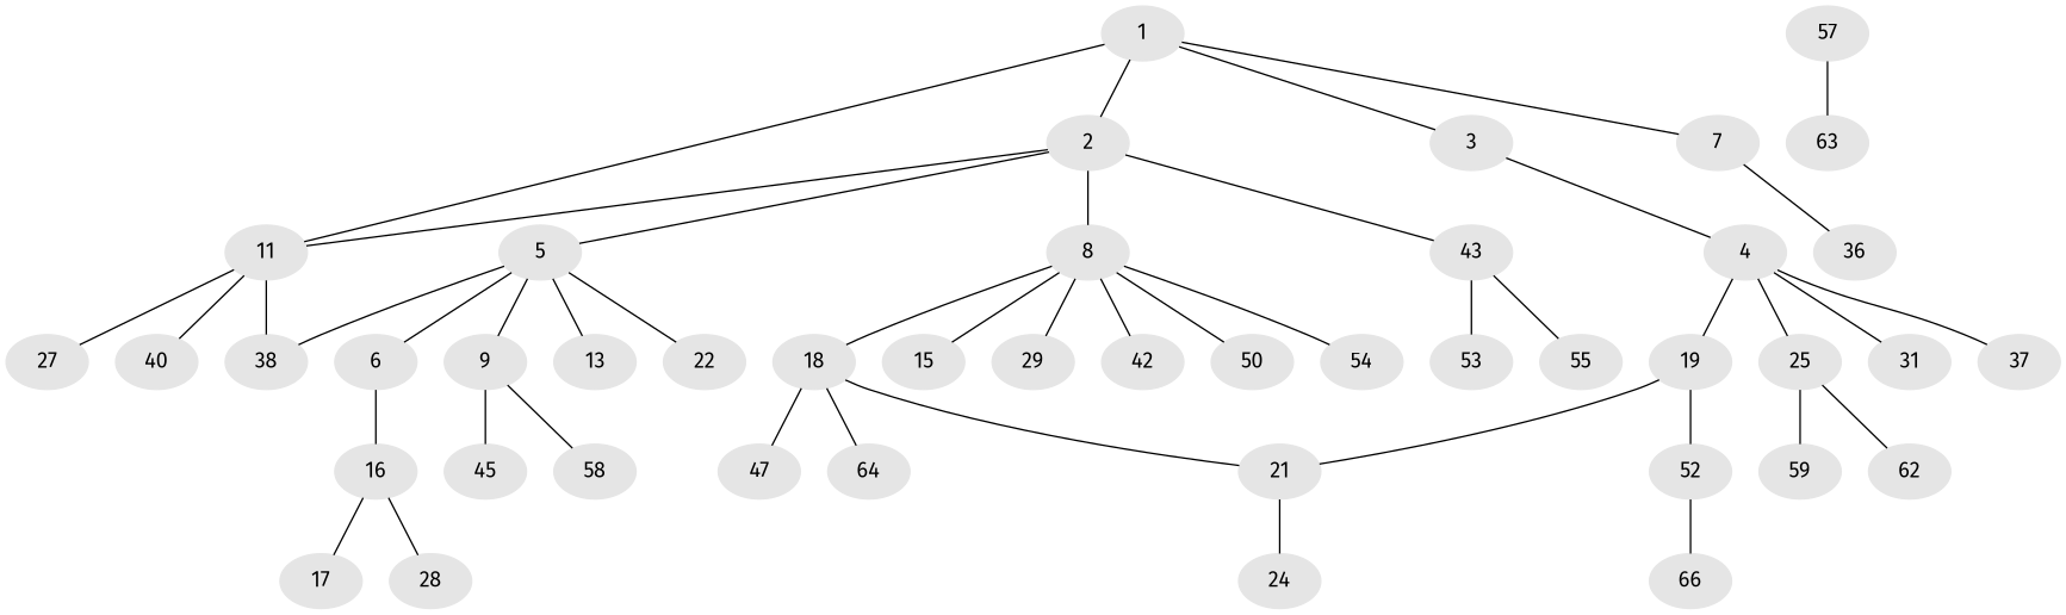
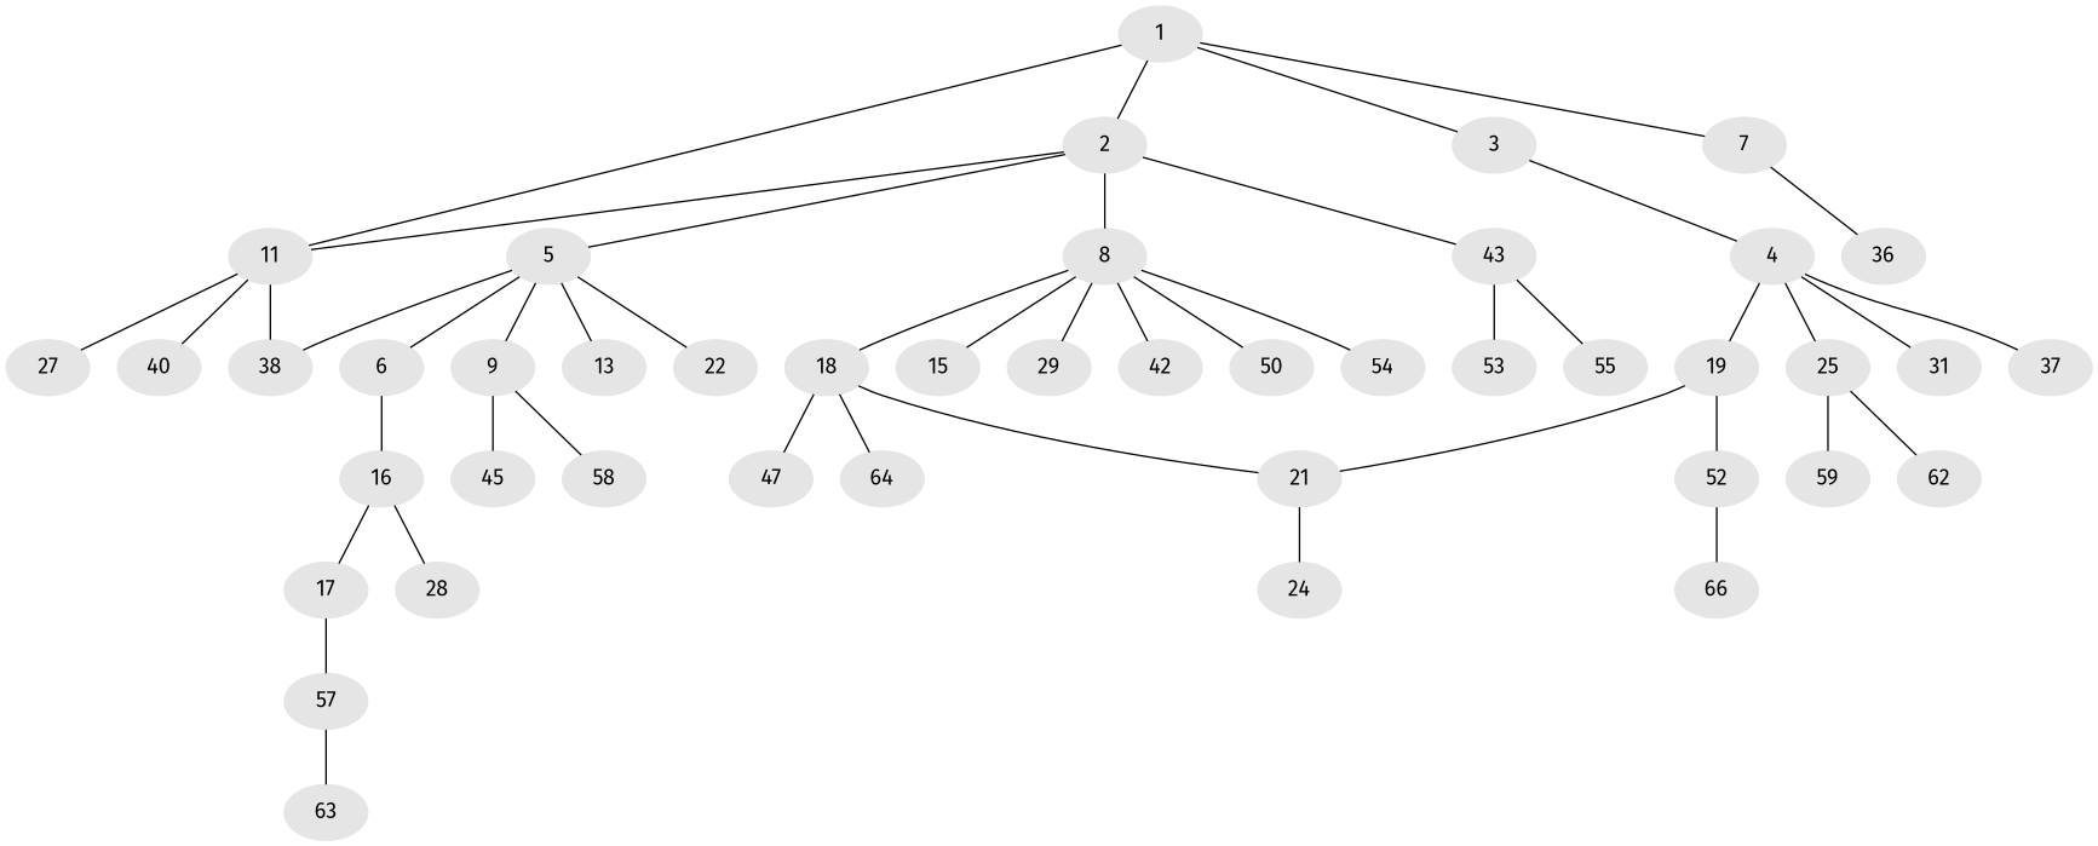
  graph {
    fontname="Fira Sans"
    node [color=gray90 fontname="Fira Sans" style=filled]
    edge [fontname="Fira Sans"]
    2 [super="+10"]
    11 [super="+23"]
    5 [super="+32"]
    8 [super="+14"]
    43 [super="+44"]
    1
    3 [super="+51"]
    7 [super="+41"]
    4 [super="+12"]
    36
    38 [super="+39"]
    27
    40 [super="+46"]
    6
    9 [super="+35"]
    13
    22
    18 [super="+20"]
    15
    29
    42
    50 [super="+56"]
    54
    21 [super="+48"]
    47
    64
    53
    55
    19 [super="+30"]
    25 [super="+49"]
    31
    37
    52 [super="+60"]
    59
    62
    16 [super="+61"]
    45
    58
    17 [super="+26"]
    28 [super="+33"]
    57 [super="+65"]
    63
    24 [super="+34"]
    66
    2 -- 11
    2 -- 5
    2 -- 8
    2 -- 43
    11 -- 38
    11 -- 27
    11 -- 40
    5 -- 38
    5 -- 6
    5 -- 9
    5 -- 13
    5 -- 22
    8 -- 18
    8 -- 15
    8 -- 29
    8 -- 42
    8 -- 50
    8 -- 54
    43 -- 53
    43 -- 55
    1 -- 2
    1 -- 11
    1 -- 3
    1 -- 7
    3 -- 4
    7 -- 36
    4 -- 19
    4 -- 25
    4 -- 31
    4 -- 37
    6 -- 16
    9 -- 45
    9 -- 58
    18 -- 21
    18 -- 47
    18 -- 64
    21 -- 24
    19 -- 21
    19 -- 52
    25 -- 59
    25 -- 62
    52 -- 66
    16 -- 17
    16 -- 28
+   17 -- 57
    57 -- 63
  }
